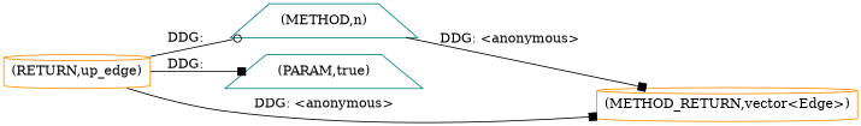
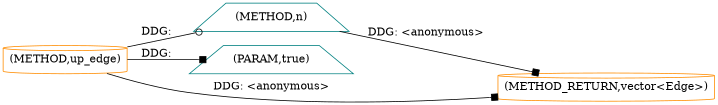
  digraph {
    rankdir=LR
    node [color=darkorange shape=cylinder]
    edge [arrowhead=box]
-   n1 [label="(RETURN,up_edge)"]
+   n1 [label="(METHOD,up_edge)"]
    n2 [color=teal label="(METHOD,n)" shape=trapezium]
    n3 [color=teal label="(PARAM,true)" shape=trapezium]
    n4 [label="(METHOD_RETURN,vector<Edge>)"]
    n1 -> n2 [arrowhead=odot label="DDG: "]
    n1 -> n3 [label="DDG: "]
    n1 -> n4 [label="DDG: <anonymous>"]
    n2 -> n4 [label="DDG: <anonymous>"]
  }
